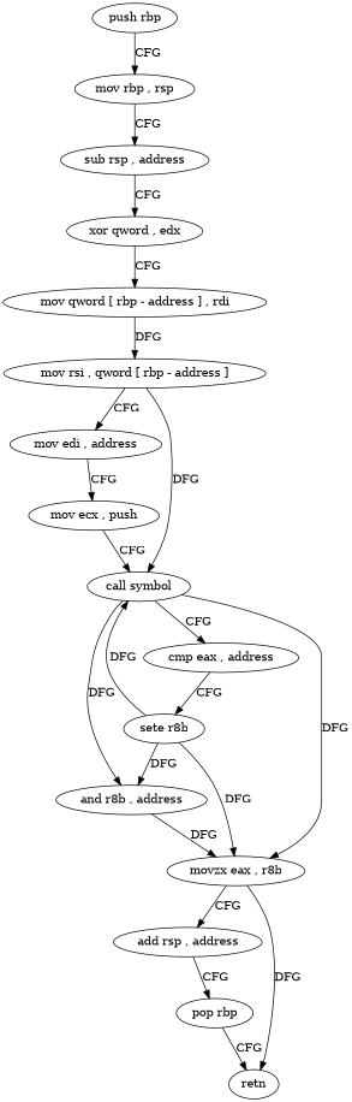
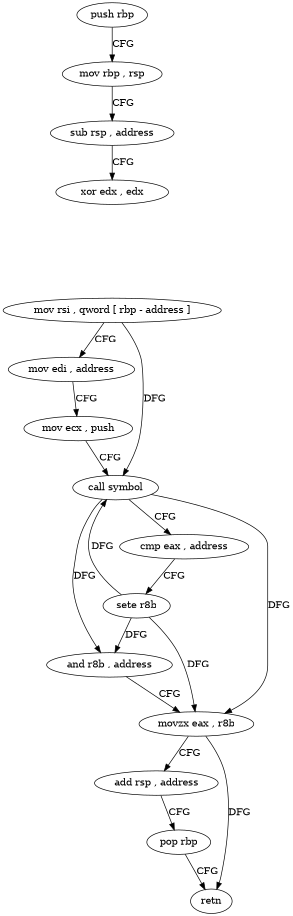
  digraph {
    fontname="DejaVu Serif"
    node [fontname="DejaVu Serif"]
    edge [fontname="DejaVu Serif"]
    n1 [label="push rbp"]
    n2 [label="mov rbp , rsp"]
    n3 [label="sub rsp , address"]
-   n4 [label="xor qword , edx"]
-   n5 [label="mov qword [ rbp - address ] , rdi"]
+   n4 [label="xor edx , edx"]
    n6 [label="mov rsi , qword [ rbp - address ]"]
    n7 [label="mov edi , address"]
    n8 [label="call symbol"]
    n9 [label="mov ecx , push"]
    n10 [label="cmp eax , address"]
    n11 [label="and r8b , address"]
    n12 [label="movzx eax , r8b"]
    n13 [label="sete r8b"]
    n14 [label="add rsp , address"]
    n15 [label=retn]
    n16 [label="pop rbp"]
    n1 -> n2 [label=CFG]
    n2 -> n3 [label=CFG]
    n3 -> n4 [label=CFG]
-   n4 -> n5 [label=CFG]
-   n5 -> n6 [label=DFG]
    n6 -> n7 [label=CFG]
    n6 -> n8 [label=DFG]
    n7 -> n9 [label=CFG]
    n8 -> n10 [label=CFG]
    n8 -> n11 [label=DFG]
    n8 -> n12 [label=DFG]
    n9 -> n8 [label=CFG]
    n10 -> n13 [label=CFG]
-   n11 -> n12 [label=DFG]
+   n11 -> n12 [label=CFG]
    n12 -> n14 [label=CFG]
    n12 -> n15 [label=DFG]
    n13 -> n8 [label=DFG]
    n13 -> n11 [label=DFG]
    n13 -> n12 [label=DFG]
    n14 -> n16 [label=CFG]
    n16 -> n15 [label=CFG]
  }
